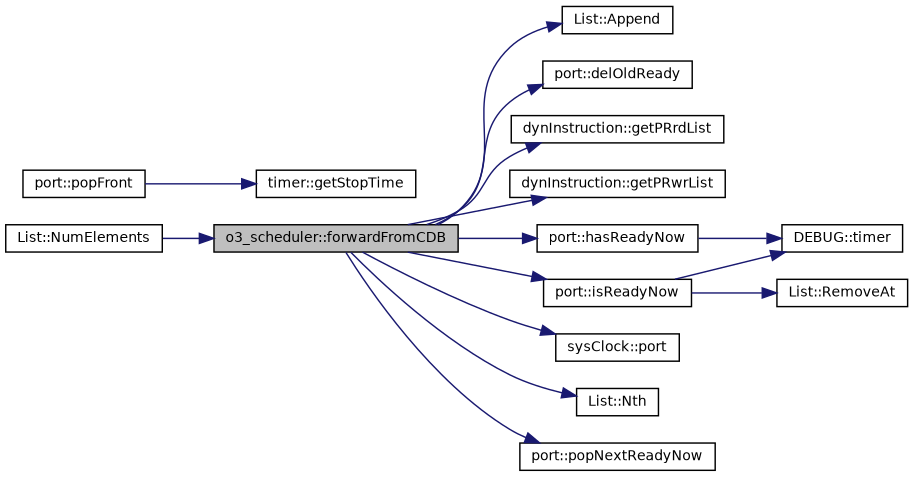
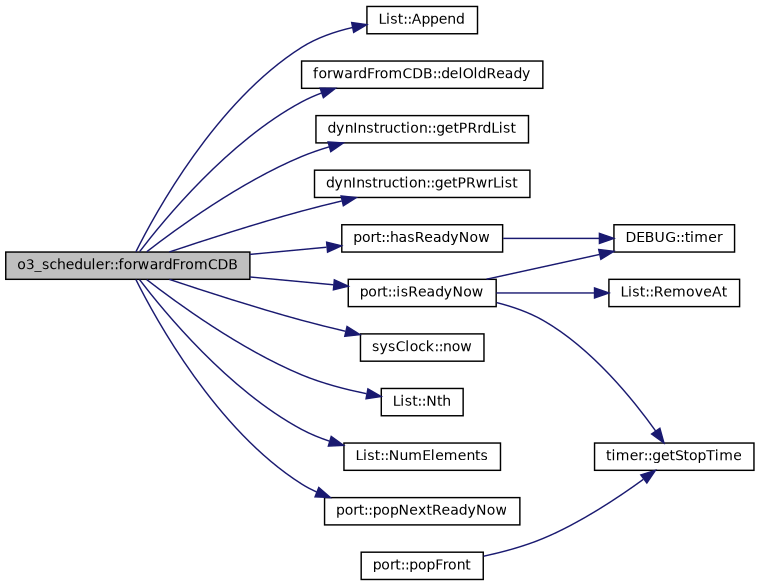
  digraph {
    rankdir=LR
    node [color=black fillcolor=white fontname=Helvetica fontsize=10 shape=record style=filled]
    edge [color=midnightblue fontname=Helvetica fontsize=10 labelfontname=Helvetica labelfontsize=10 style=solid]
    n1 [fillcolor=grey75 fontcolor=black height=0.2 label="o3_scheduler::forwardFromCDB" width=0.4]
    n2 [height=0.2 label="List::Append" width=0.4]
-   n3 [height=0.2 label="port::delOldReady" width=0.4]
+   n3 [height=0.2 label="forwardFromCDB::delOldReady" width=0.4]
    n4 [height=0.2 label="dynInstruction::getPRrdList" width=0.4]
    n5 [height=0.2 label="dynInstruction::getPRwrList" width=0.4]
    n6 [height=0.2 label="port::hasReadyNow" width=0.4]
    n7 [height=0.2 label="port::isReadyNow" width=0.4]
-   n8 [height=0.2 label="sysClock::port" width=0.4]
+   n8 [height=0.2 label="sysClock::now" width=0.4]
    n9 [height=0.2 label="List::Nth" width=0.4]
    n10 [height=0.2 label="List::NumElements" width=0.4]
    n11 [height=0.2 label="port::popNextReadyNow" width=0.4]
    n12 [height=0.2 label="DEBUG::timer" width=0.4]
    n13 [height=0.2 label="List::RemoveAt" width=0.4]
    n14 [height=0.2 label="timer::getStopTime" width=0.4]
    n15 [height=0.2 label="port::popFront" width=0.4]
    n1 -> n2
    n1 -> n3
    n1 -> n4
    n1 -> n5
    n1 -> n6
    n1 -> n7
    n1 -> n8
    n1 -> n9
-   n10 -> n1
+   n1 -> n10
    n1 -> n11
    n6 -> n12
    n7 -> n12
    n7 -> n13
+   n7 -> n14
    n15 -> n14
  }
